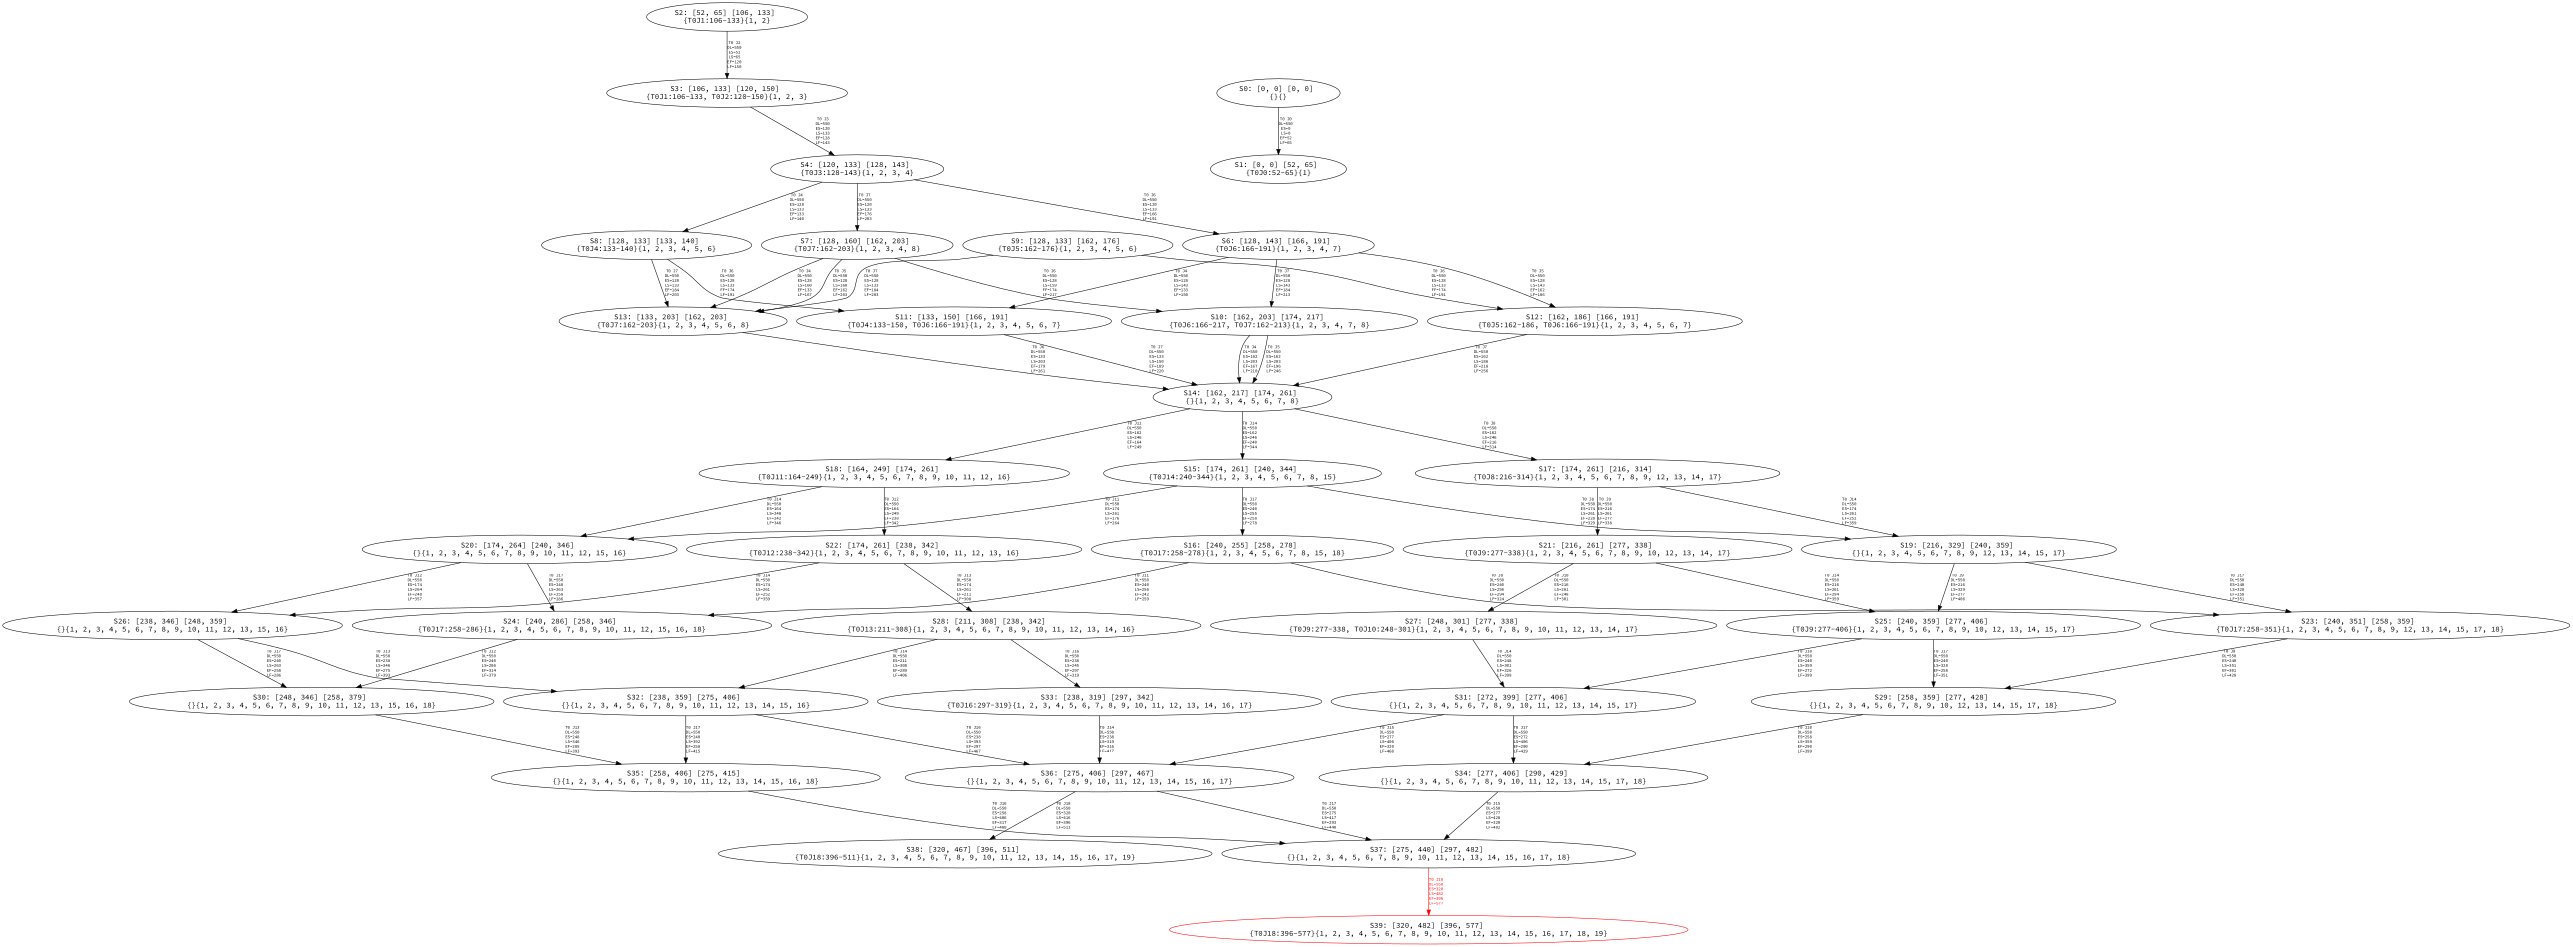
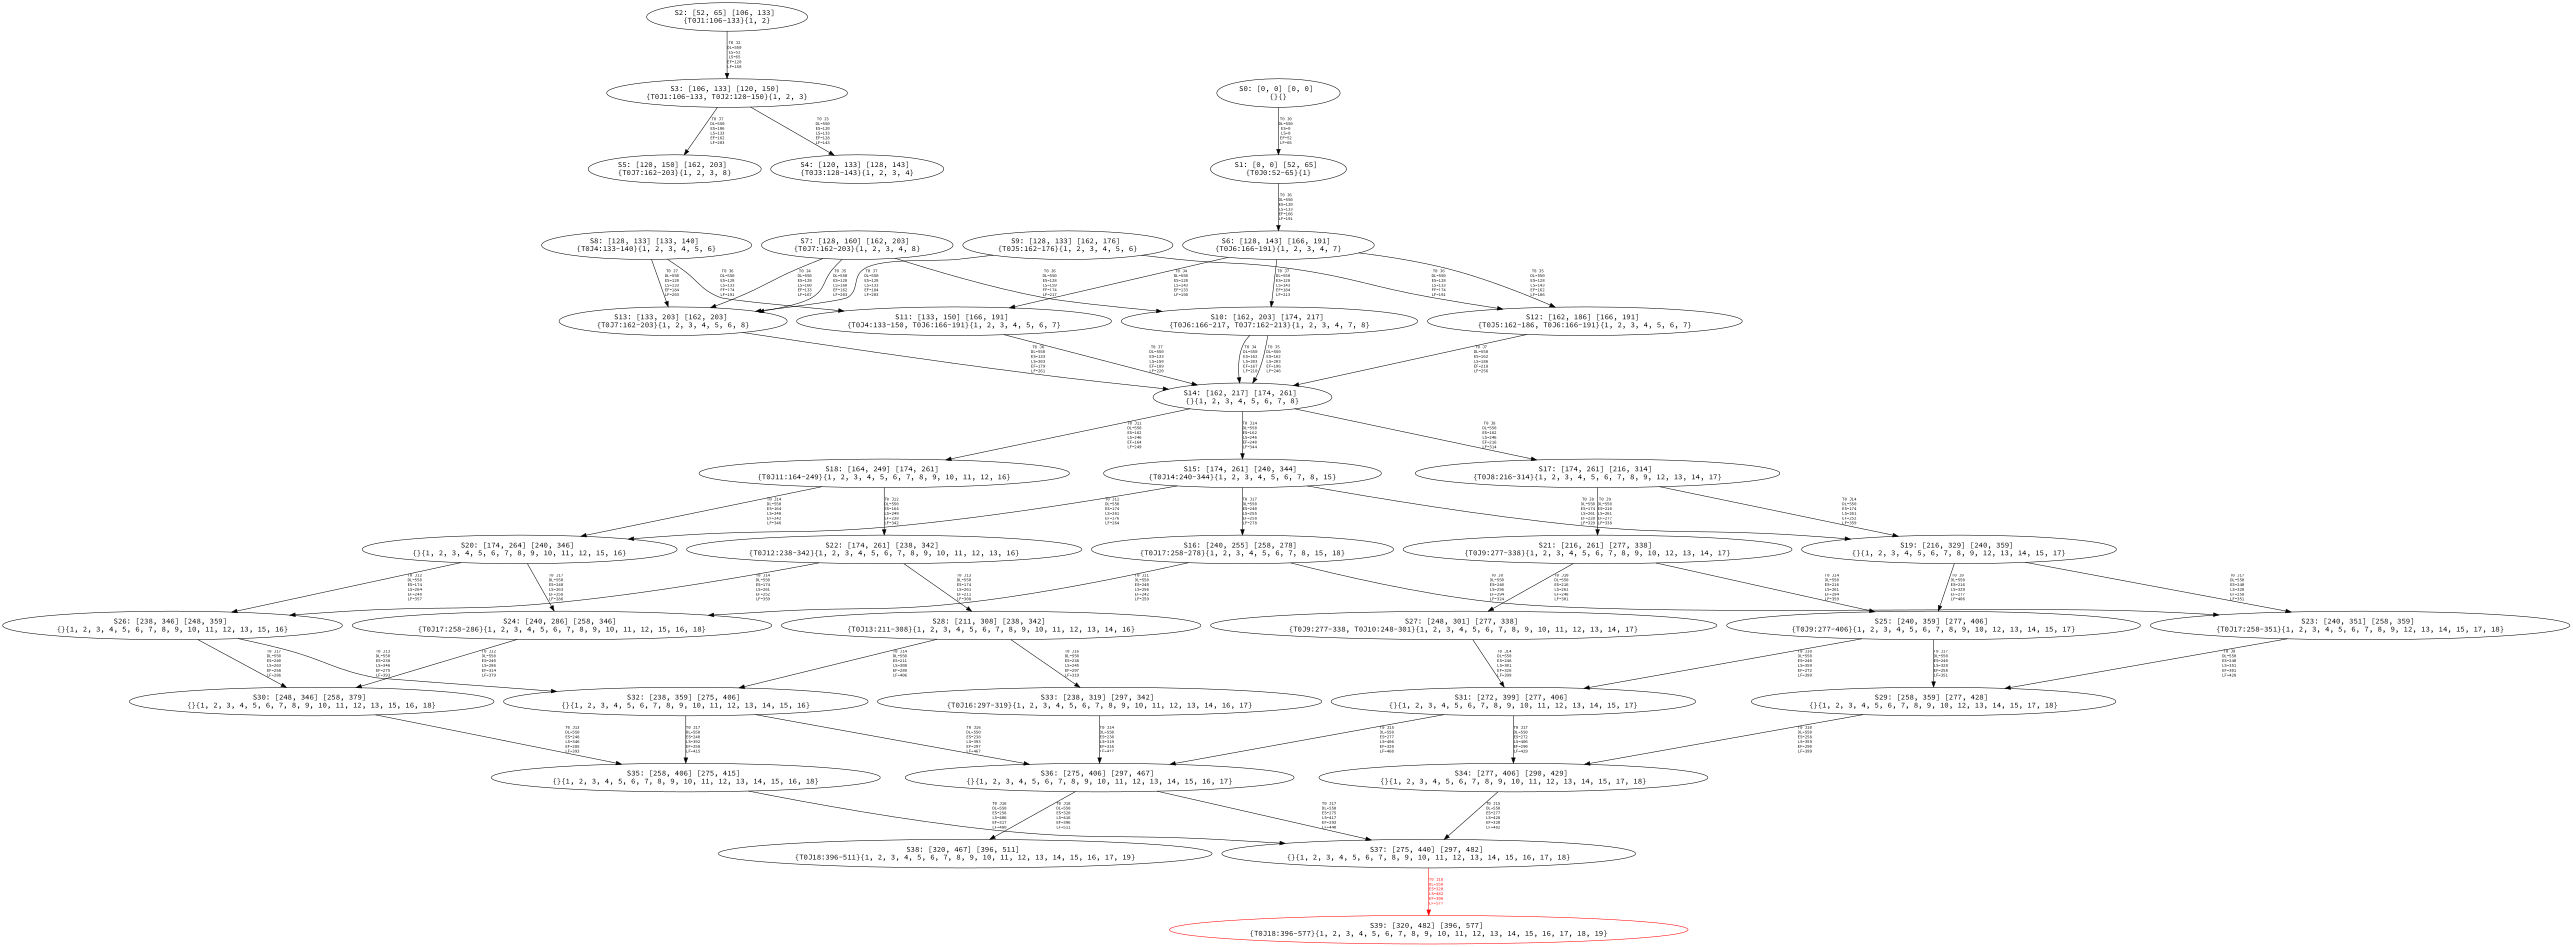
  digraph {
    fontname="Source Code Pro"
    node [fontname="Source Code Pro"]
    edge [fontname="Source Code Pro" fontsize=8]
    n1 [label="S0: [0, 0] [0, 0] \n{}{}"]
    n2 [label="S1: [0, 0] [52, 65] \n{T0J0:52-65}{1}"]
    n3 [label="S2: [52, 65] [106, 133] \n{T0J1:106-133}{1, 2}"]
    n4 [label="S3: [106, 133] [120, 150] \n{T0J1:106-133, T0J2:120-150}{1, 2, 3}"]
    n5 [label="S4: [120, 133] [128, 143] \n{T0J3:128-143}{1, 2, 3, 4}"]
+   n6 [label="S5: [120, 150] [162, 203] \n{T0J7:162-203}{1, 2, 3, 8}"]
    n7 [label="S6: [128, 143] [166, 191] \n{T0J6:166-191}{1, 2, 3, 4, 7}"]
    n8 [label="S7: [128, 160] [162, 203] \n{T0J7:162-203}{1, 2, 3, 4, 8}"]
    n9 [label="S8: [128, 133] [133, 140] \n{T0J4:133-140}{1, 2, 3, 4, 5, 6}"]
    n10 [label="S10: [162, 203] [174, 217] \n{T0J6:166-217, T0J7:162-213}{1, 2, 3, 4, 7, 8}"]
    n11 [label="S11: [133, 150] [166, 191] \n{T0J4:133-150, T0J6:166-191}{1, 2, 3, 4, 5, 6, 7}"]
    n12 [label="S12: [162, 186] [166, 191] \n{T0J5:162-186, T0J6:166-191}{1, 2, 3, 4, 5, 6, 7}"]
    n13 [label="S13: [133, 203] [162, 203] \n{T0J7:162-203}{1, 2, 3, 4, 5, 6, 8}"]
    n14 [label="S9: [128, 133] [162, 176] \n{T0J5:162-176}{1, 2, 3, 4, 5, 6}"]
    n15 [label="S14: [162, 217] [174, 261] \n{}{1, 2, 3, 4, 5, 6, 7, 8}"]
    n16 [label="S15: [174, 261] [240, 344] \n{T0J14:240-344}{1, 2, 3, 4, 5, 6, 7, 8, 15}"]
    n17 [label="S17: [174, 261] [216, 314] \n{T0J8:216-314}{1, 2, 3, 4, 5, 6, 7, 8, 9, 12, 13, 14, 17}"]
    n18 [label="S18: [164, 249] [174, 261] \n{T0J11:164-249}{1, 2, 3, 4, 5, 6, 7, 8, 9, 10, 11, 12, 16}"]
    n19 [label="S16: [240, 255] [258, 278] \n{T0J17:258-278}{1, 2, 3, 4, 5, 6, 7, 8, 15, 18}"]
    n20 [label="S19: [216, 329] [240, 359] \n{}{1, 2, 3, 4, 5, 6, 7, 8, 9, 12, 13, 14, 15, 17}"]
    n21 [label="S20: [174, 264] [240, 346] \n{}{1, 2, 3, 4, 5, 6, 7, 8, 9, 10, 11, 12, 15, 16}"]
    n22 [label="S21: [216, 261] [277, 338] \n{T0J9:277-338}{1, 2, 3, 4, 5, 6, 7, 8, 9, 10, 12, 13, 14, 17}"]
    n23 [label="S22: [174, 261] [238, 342] \n{T0J12:238-342}{1, 2, 3, 4, 5, 6, 7, 8, 9, 10, 11, 12, 13, 16}"]
    n24 [label="S23: [240, 351] [258, 359] \n{T0J17:258-351}{1, 2, 3, 4, 5, 6, 7, 8, 9, 12, 13, 14, 15, 17, 18}"]
    n25 [label="S24: [240, 286] [258, 346] \n{T0J17:258-286}{1, 2, 3, 4, 5, 6, 7, 8, 9, 10, 11, 12, 15, 16, 18}"]
    n26 [label="S25: [240, 359] [277, 406] \n{T0J9:277-406}{1, 2, 3, 4, 5, 6, 7, 8, 9, 10, 12, 13, 14, 15, 17}"]
    n27 [label="S26: [238, 346] [248, 359] \n{}{1, 2, 3, 4, 5, 6, 7, 8, 9, 10, 11, 12, 13, 15, 16}"]
    n28 [label="S29: [258, 359] [277, 428] \n{}{1, 2, 3, 4, 5, 6, 7, 8, 9, 10, 12, 13, 14, 15, 17, 18}"]
    n29 [label="S30: [248, 346] [258, 379] \n{}{1, 2, 3, 4, 5, 6, 7, 8, 9, 10, 11, 12, 13, 15, 16, 18}"]
    n30 [label="S27: [248, 301] [277, 338] \n{T0J9:277-338, T0J10:248-301}{1, 2, 3, 4, 5, 6, 7, 8, 9, 10, 11, 12, 13, 14, 17}"]
    n31 [label="S28: [211, 308] [238, 342] \n{T0J13:211-308}{1, 2, 3, 4, 5, 6, 7, 8, 9, 10, 11, 12, 13, 14, 16}"]
    n32 [label="S31: [272, 399] [277, 406] \n{}{1, 2, 3, 4, 5, 6, 7, 8, 9, 10, 11, 12, 13, 14, 15, 17}"]
    n33 [label="S32: [238, 359] [275, 406] \n{}{1, 2, 3, 4, 5, 6, 7, 8, 9, 10, 11, 12, 13, 14, 15, 16}"]
    n34 [label="S33: [238, 319] [297, 342] \n{T0J16:297-319}{1, 2, 3, 4, 5, 6, 7, 8, 9, 10, 11, 12, 13, 14, 16, 17}"]
    n35 [label="S34: [277, 406] [290, 429] \n{}{1, 2, 3, 4, 5, 6, 7, 8, 9, 10, 11, 12, 13, 14, 15, 17, 18}"]
    n36 [label="S35: [258, 406] [275, 415] \n{}{1, 2, 3, 4, 5, 6, 7, 8, 9, 10, 11, 12, 13, 14, 15, 16, 18}"]
    n37 [label="S36: [275, 406] [297, 467] \n{}{1, 2, 3, 4, 5, 6, 7, 8, 9, 10, 11, 12, 13, 14, 15, 16, 17}"]
    n38 [label="S37: [275, 440] [297, 482] \n{}{1, 2, 3, 4, 5, 6, 7, 8, 9, 10, 11, 12, 13, 14, 15, 16, 17, 18}"]
    n39 [label="S38: [320, 467] [396, 511] \n{T0J18:396-511}{1, 2, 3, 4, 5, 6, 7, 8, 9, 10, 11, 12, 13, 14, 15, 16, 17, 19}"]
    n40 [color=Red label="S39: [320, 482] [396, 577] \n{T0J18:396-577}{1, 2, 3, 4, 5, 6, 7, 8, 9, 10, 11, 12, 13, 14, 15, 16, 17, 18, 19}"]
    n1 -> n2 [label="T0 J0\nDL=550\nES=0\nLS=0\nEF=52\nLF=65"]
    n3 -> n4 [label="T0 J2\nDL=550\nES=52\nLS=65\nEF=120\nLF=150"]
    n4 -> n5 [label="T0 J3\nDL=550\nES=120\nLS=133\nEF=128\nLF=143"]
-   n5 -> n7 [label="T0 J6\nDL=550\nES=120\nLS=133\nEF=166\nLF=191"]
-   n5 -> n8 [label="T0 J7\nDL=550\nES=120\nLS=133\nEF=176\nLF=203"]
-   n5 -> n9 [label="T0 J4\nDL=550\nES=128\nLS=133\nEF=133\nLF=140"]
+   n4 -> n6 [label="T0 J7\nDL=550\nES=106\nLS=133\nEF=162\nLF=203"]
+   n2 -> n7 [label="T0 J6\nDL=550\nES=120\nLS=133\nEF=166\nLF=191"]
    n7 -> n10 [label="T0 J7\nDL=550\nES=128\nLS=143\nEF=184\nLF=213"]
    n7 -> n11 [label="T0 J4\nDL=550\nES=128\nLS=143\nEF=133\nLF=150"]
    n7 -> n12 [label="T0 J5\nDL=550\nES=128\nLS=143\nEF=162\nLF=186"]
    n8 -> n10 [label="T0 J6\nDL=550\nES=128\nLS=159\nEF=174\nLF=217"]
    n8 -> n13 [label="T0 J4\nDL=550\nES=128\nLS=160\nEF=133\nLF=167"]
    n8 -> n13 [label="T0 J5\nDL=550\nES=128\nLS=160\nEF=162\nLF=203"]
    n9 -> n11 [label="T0 J6\nDL=550\nES=128\nLS=133\nEF=174\nLF=191"]
    n9 -> n13 [label="T0 J7\nDL=550\nES=128\nLS=133\nEF=184\nLF=203"]
    n10 -> n15 [label="T0 J4\nDL=550\nES=162\nLS=203\nEF=167\nLF=210"]
    n10 -> n15 [label="T0 J5\nDL=550\nES=162\nLS=203\nEF=196\nLF=246"]
    n11 -> n15 [label="T0 J7\nDL=550\nES=133\nLS=150\nEF=189\nLF=220"]
    n12 -> n15 [label="T0 J7\nDL=550\nES=162\nLS=186\nEF=218\nLF=256"]
    n13 -> n15 [label="T0 J6\nDL=550\nES=133\nLS=203\nEF=179\nLF=261"]
    n14 -> n12 [label="T0 J6\nDL=550\nES=128\nLS=133\nEF=174\nLF=191"]
    n14 -> n13 [label="T0 J7\nDL=550\nES=128\nLS=133\nEF=184\nLF=203"]
    n15 -> n16 [label="T0 J14\nDL=550\nES=162\nLS=246\nEF=240\nLF=344"]
    n15 -> n17 [label="T0 J8\nDL=550\nES=162\nLS=246\nEF=216\nLF=314"]
    n15 -> n18 [label="T0 J11\nDL=550\nES=162\nLS=246\nEF=164\nLF=249"]
    n16 -> n19 [label="T0 J17\nDL=550\nES=240\nLS=255\nEF=258\nLF=278"]
    n16 -> n20 [label="T0 J8\nDL=550\nES=174\nLS=261\nEF=228\nLF=329"]
    n16 -> n21 [label="T0 J11\nDL=550\nES=174\nLS=261\nEF=176\nLF=264"]
    n17 -> n20 [label="T0 J14\nDL=550\nES=174\nLS=261\nEF=252\nLF=359"]
    n17 -> n22 [label="T0 J9\nDL=550\nES=216\nLS=261\nEF=277\nLF=338"]
    n18 -> n21 [label="T0 J14\nDL=550\nES=164\nLS=248\nEF=242\nLF=346"]
    n18 -> n23 [label="T0 J12\nDL=550\nES=164\nLS=249\nEF=238\nLF=342"]
    n19 -> n24 [label="T0 J8\nDL=550\nES=240\nLS=256\nEF=294\nLF=324"]
    n19 -> n25 [label="T0 J11\nDL=550\nES=240\nLS=256\nEF=242\nLF=259"]
    n20 -> n24 [label="T0 J17\nDL=550\nES=240\nLS=328\nEF=258\nLF=351"]
    n20 -> n26 [label="T0 J9\nDL=550\nES=216\nLS=329\nEF=277\nLF=406"]
    n21 -> n25 [label="T0 J17\nDL=550\nES=240\nLS=263\nEF=258\nLF=286"]
    n21 -> n27 [label="T0 J12\nDL=550\nES=174\nLS=264\nEF=248\nLF=357"]
    n22 -> n26 [label="T0 J14\nDL=550\nES=216\nLS=261\nEF=294\nLF=359"]
    n22 -> n30 [label="T0 J10\nDL=550\nES=216\nLS=261\nEF=248\nLF=301"]
    n23 -> n27 [label="T0 J14\nDL=550\nES=174\nLS=261\nEF=252\nLF=359"]
    n23 -> n31 [label="T0 J13\nDL=550\nES=174\nLS=261\nEF=211\nLF=308"]
    n24 -> n28 [label="T0 J9\nDL=550\nES=240\nLS=351\nEF=301\nLF=428"]
    n25 -> n29 [label="T0 J12\nDL=550\nES=240\nLS=286\nEF=314\nLF=379"]
    n26 -> n28 [label="T0 J17\nDL=550\nES=240\nLS=328\nEF=258\nLF=351"]
    n26 -> n32 [label="T0 J10\nDL=550\nES=240\nLS=359\nEF=272\nLF=399"]
    n27 -> n29 [label="T0 J17\nDL=550\nES=240\nLS=263\nEF=258\nLF=286"]
    n27 -> n33 [label="T0 J13\nDL=550\nES=238\nLS=346\nEF=275\nLF=393"]
    n28 -> n35 [label="T0 J10\nDL=550\nES=258\nLS=359\nEF=290\nLF=399"]
    n29 -> n36 [label="T0 J13\nDL=550\nES=248\nLS=346\nEF=285\nLF=393"]
    n30 -> n32 [label="T0 J14\nDL=550\nES=248\nLS=301\nEF=326\nLF=399"]
    n31 -> n33 [label="T0 J14\nDL=550\nES=211\nLS=308\nEF=289\nLF=406"]
    n31 -> n34 [label="T0 J16\nDL=550\nES=238\nLS=245\nEF=297\nLF=319"]
    n32 -> n35 [label="T0 J17\nDL=550\nES=272\nLS=406\nEF=290\nLF=429"]
    n32 -> n37 [label="T0 J15\nDL=550\nES=277\nLS=406\nEF=320\nLF=460"]
    n33 -> n36 [label="T0 J17\nDL=550\nES=240\nLS=392\nEF=258\nLF=415"]
    n33 -> n37 [label="T0 J16\nDL=550\nES=238\nLS=393\nEF=297\nLF=467"]
    n34 -> n37 [label="T0 J14\nDL=550\nES=238\nLS=319\nEF=316\nLF=417"]
    n35 -> n38 [label="T0 J15\nDL=550\nES=277\nLS=428\nEF=320\nLF=482"]
    n36 -> n38 [label="T0 J16\nDL=550\nES=258\nLS=406\nEF=317\nLF=480"]
    n37 -> n38 [label="T0 J17\nDL=550\nES=275\nLS=417\nEF=293\nLF=440"]
    n37 -> n39 [label="T0 J18\nDL=550\nES=320\nLS=416\nEF=396\nLF=511"]
    n38 -> n40 [color=Red fontcolor=Red label="T0 J18\nDL=550\nES=320\nLS=482\nEF=396\nLF=577"]
  }
